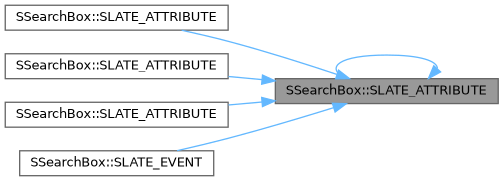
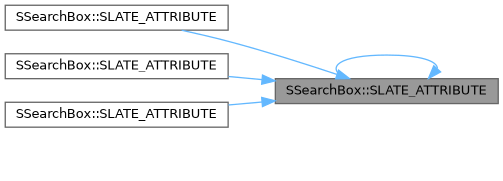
  digraph {
    rankdir=RL
    node [color=grey40 fillcolor=white fontname=Helvetica fontsize=10 shape=box style=filled]
    edge [color=steelblue1 dir=back fontname=Helvetica fontsize=10 labelfontname=Helvetica labelfontsize=10 style=solid]
    n1 [color=gray40 fillcolor=grey60 fontcolor=black height=0.2 label="SSearchBox::SLATE_ATTRIBUTE" width=0.4]
    n2 [height=0.2 label="SSearchBox::SLATE_ATTRIBUTE" width=0.4]
    n3 [height=0.2 label="SSearchBox::SLATE_ATTRIBUTE" width=0.4]
    n4 [height=0.2 label="SSearchBox::SLATE_ATTRIBUTE" width=0.4]
-   n5 [height=0.2 label="SSearchBox::SLATE_EVENT" width=0.4]
    n1 -> n1
    n1 -> n2
    n1 -> n3
    n1 -> n4
-   n1 -> n5
  }
